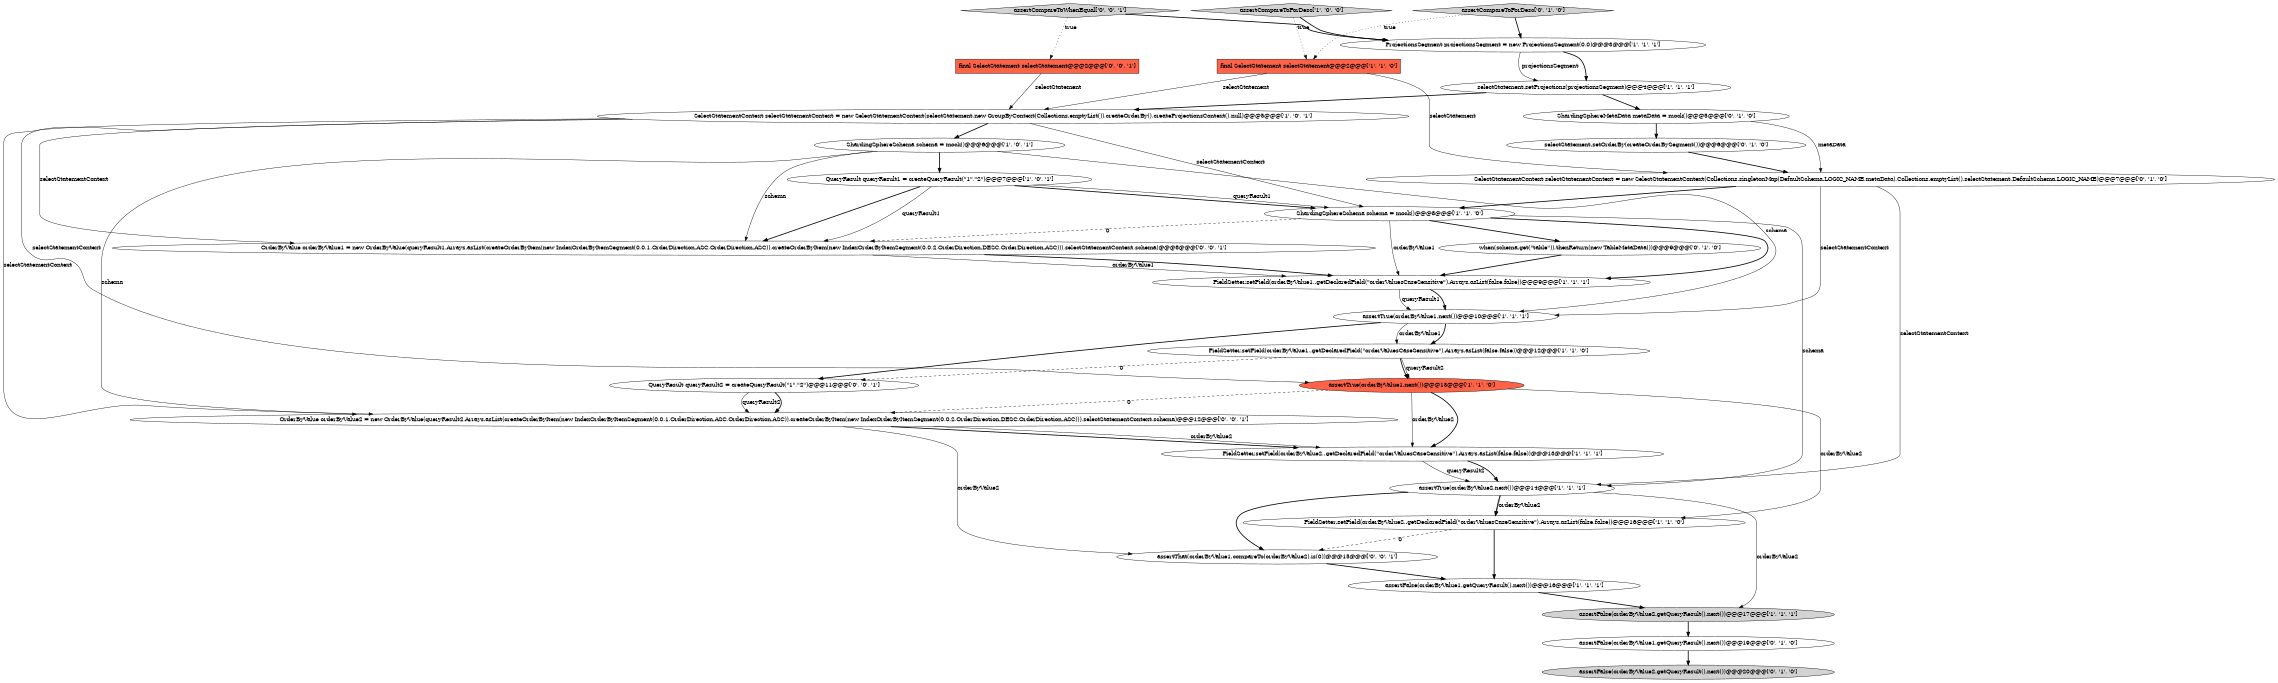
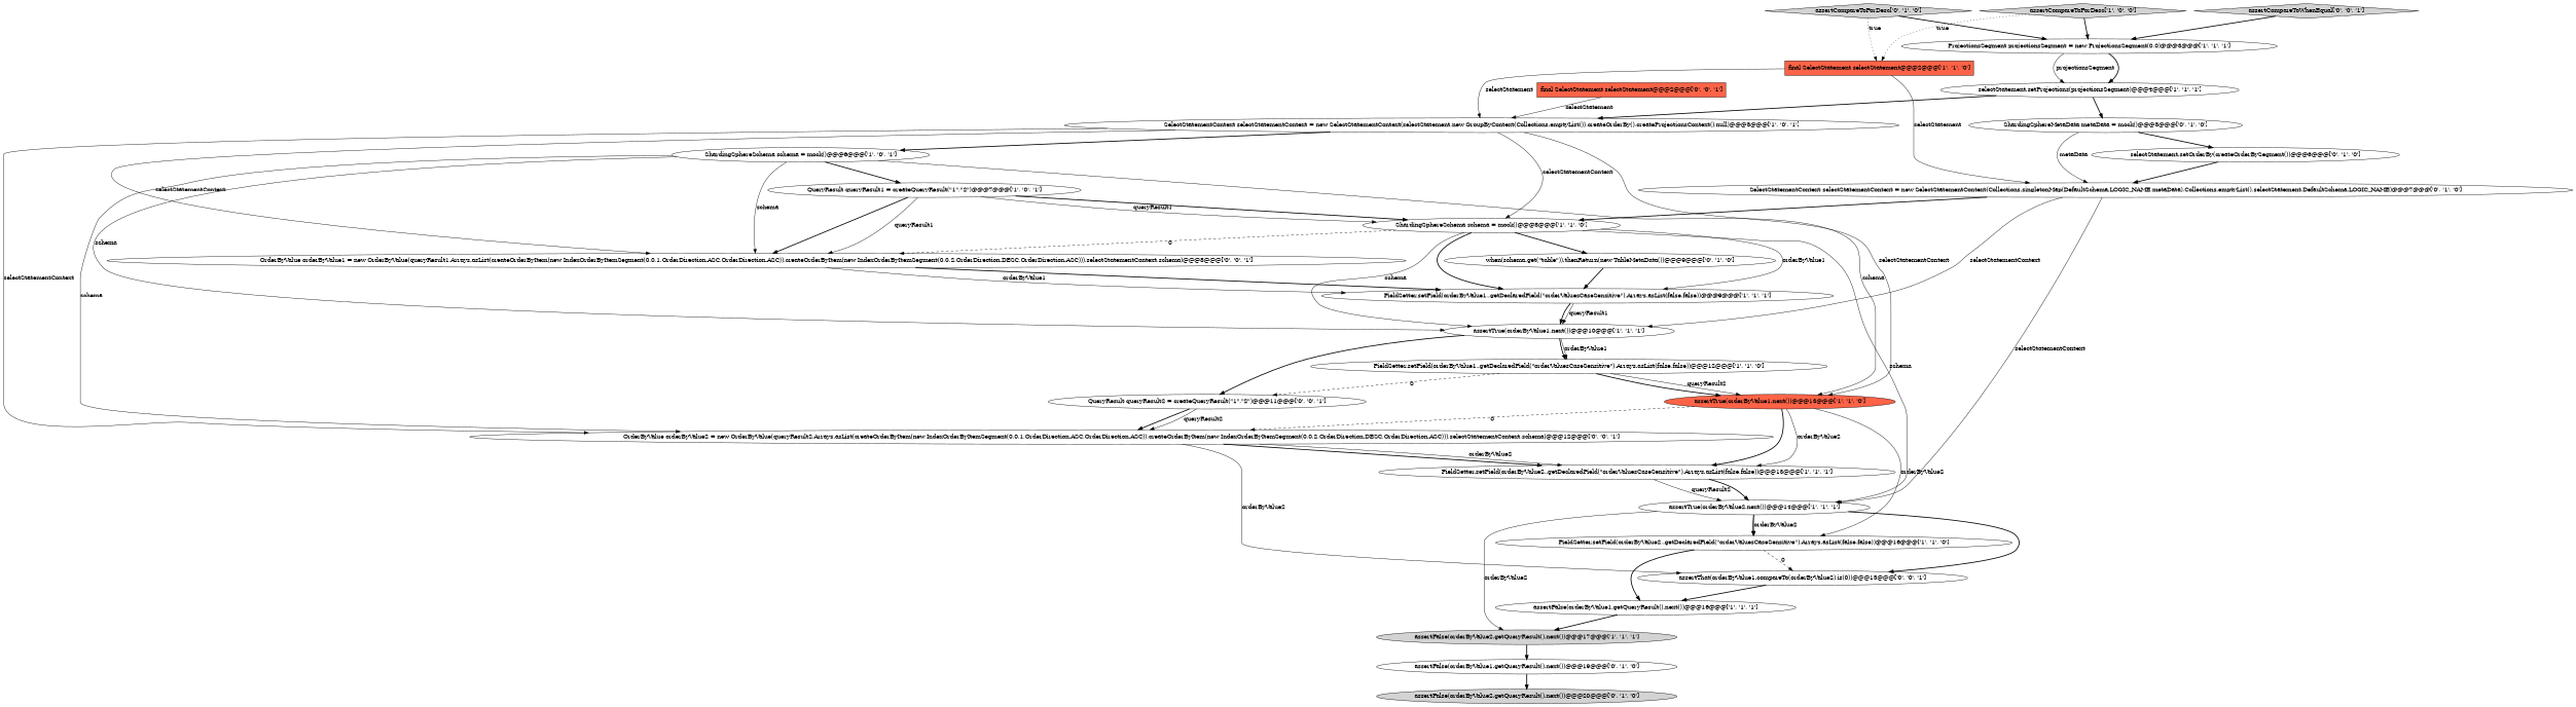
  digraph {
    node [fillcolor=white shape=ellipse style=filled]
    edge [style=bold]
    n1 [fillcolor=lightgray label="assertFalse(orderByValue2.getQueryResult().next())@@@20@@@['0', '1', '0']"]
    n2 [fillcolor=lightgray label="assertFalse(orderByValue2.getQueryResult().next())@@@17@@@['1', '1', '1']"]
    n3 [label="assertFalse(orderByValue1.getQueryResult().next())@@@19@@@['0', '1', '0']"]
    n4 [label="ProjectionsSegment projectionsSegment = new ProjectionsSegment(0,0)@@@3@@@['1', '1', '1']"]
    n5 [label="selectStatement.setProjections(projectionsSegment)@@@4@@@['1', '1', '1']"]
    n6 [label="SelectStatementContext selectStatementContext = new SelectStatementContext(selectStatement,new GroupByContext(Collections.emptyList()),createOrderBy(),createProjectionsContext(),null)@@@5@@@['1', '0', '1']"]
    n7 [label="ShardingSphereMetaData metaData = mock()@@@5@@@['0', '1', '0']"]
    n8 [fillcolor=lightgray label="assertCompareToWhenEqual['0', '0', '1']" shape=diamond]
    n9 [fillcolor=tomato label="final SelectStatement selectStatement@@@2@@@['0', '0', '1']" shape=box]
    n10 [label="FieldSetter.setField(orderByValue1,.getDeclaredField(\"orderValuesCaseSensitive\"),Arrays.asList(false,false))@@@12@@@['1', '1', '0']"]
    n11 [fillcolor=tomato label="assertTrue(orderByValue1.next())@@@13@@@['1', '1', '0']"]
    n12 [label="QueryResult queryResult2 = createQueryResult(\"1\",\"2\")@@@11@@@['0', '0', '1']"]
    n13 [label="OrderByValue orderByValue2 = new OrderByValue(queryResult2,Arrays.asList(createOrderByItem(new IndexOrderByItemSegment(0,0,1,OrderDirection.ASC,OrderDirection.ASC)),createOrderByItem(new IndexOrderByItemSegment(0,0,2,OrderDirection.DESC,OrderDirection.ASC))),selectStatementContext,schema)@@@12@@@['0', '0', '1']"]
    n14 [label="FieldSetter.setField(orderByValue2,.getDeclaredField(\"orderValuesCaseSensitive\"),Arrays.asList(false,false))@@@16@@@['1', '1', '0']"]
    n15 [label="FieldSetter.setField(orderByValue2,.getDeclaredField(\"orderValuesCaseSensitive\"),Arrays.asList(false,false))@@@13@@@['1', '1', '1']"]
    n16 [label="assertThat(orderByValue1.compareTo(orderByValue2),is(0))@@@15@@@['0', '0', '1']"]
    n17 [label="assertFalse(orderByValue1.getQueryResult().next())@@@16@@@['1', '1', '1']"]
    n18 [label="assertTrue(orderByValue2.next())@@@14@@@['1', '1', '1']"]
    n19 [label="ShardingSphereSchema schema = mock()@@@8@@@['1', '1', '0']"]
    n20 [label="assertTrue(orderByValue1.next())@@@10@@@['1', '1', '1']"]
    n21 [label="OrderByValue orderByValue1 = new OrderByValue(queryResult1,Arrays.asList(createOrderByItem(new IndexOrderByItemSegment(0,0,1,OrderDirection.ASC,OrderDirection.ASC)),createOrderByItem(new IndexOrderByItemSegment(0,0,2,OrderDirection.DESC,OrderDirection.ASC))),selectStatementContext,schema)@@@8@@@['0', '0', '1']"]
    n22 [label="FieldSetter.setField(orderByValue1,.getDeclaredField(\"orderValuesCaseSensitive\"),Arrays.asList(false,false))@@@9@@@['1', '1', '1']"]
    n23 [label="when(schema.get(\"table\")).thenReturn(new TableMetaData())@@@9@@@['0', '1', '0']"]
    n24 [label="QueryResult queryResult1 = createQueryResult(\"1\",\"2\")@@@7@@@['1', '0', '1']"]
    n25 [fillcolor=tomato label="final SelectStatement selectStatement@@@2@@@['1', '1', '0']" shape=box]
    n26 [label="SelectStatementContext selectStatementContext = new SelectStatementContext(Collections.singletonMap(DefaultSchema.LOGIC_NAME,metaData),Collections.emptyList(),selectStatement,DefaultSchema.LOGIC_NAME)@@@7@@@['0', '1', '0']"]
    n27 [label="ShardingSphereSchema schema = mock()@@@6@@@['1', '0', '1']"]
    n28 [label="selectStatement.setOrderBy(createOrderBySegment())@@@6@@@['0', '1', '0']"]
    n29 [fillcolor=lightgray label="assertCompareToForDesc['0', '1', '0']" shape=diamond]
    n30 [fillcolor=lightgray label="assertCompareToForDesc['1', '0', '0']" shape=diamond]
    n2 -> n3
    n3 -> n1
    n4 -> n5
    n4 -> n5 [label=projectionsSegment style=solid]
    n5 -> n6
    n5 -> n7
    n6 -> n11 [label=selectStatementContext style=solid]
    n6 -> n13 [label=selectStatementContext style=solid]
    n6 -> n19 [label=selectStatementContext style=solid]
    n6 -> n21 [label=selectStatementContext style=solid]
    n6 -> n27
    n7 -> n26 [label=metaData style=solid]
    n7 -> n28
    n8 -> n4
-   n8 -> n9 [label=true style=dotted]
    n9 -> n6 [label=selectStatement style=solid]
    n10 -> n11 [label=queryResult2 style=solid]
    n10 -> n11
    n10 -> n12 [label=0 style=dashed]
    n11 -> n13 [label=0 style=dashed]
    n11 -> n14 [label=orderByValue2 style=solid]
    n11 -> n15 [label=orderByValue2 style=solid]
    n11 -> n15
    n12 -> n13 [label=queryResult2 style=solid]
    n12 -> n13
    n13 -> n15
    n13 -> n15 [label=orderByValue2 style=solid]
    n13 -> n16 [label=orderByValue2 style=solid]
    n14 -> n16 [label=0 style=dashed]
    n14 -> n17
    n15 -> n18 [label=queryResult2 style=solid]
    n15 -> n18
    n16 -> n17
    n17 -> n2
    n18 -> n2 [label=orderByValue2 style=solid]
    n18 -> n14
    n18 -> n14 [label=orderByValue2 style=solid]
    n18 -> n16
    n19 -> n18 [label=schema style=solid]
+   n19 -> n20 [label=schema style=solid]
    n19 -> n21 [label=0 style=dashed]
    n19 -> n22
    n19 -> n22 [label=orderByValue1 style=solid]
    n19 -> n23
    n20 -> n10 [label=orderByValue1 style=solid]
    n20 -> n10
    n20 -> n12
    n21 -> n22 [label=orderByValue1 style=solid]
    n21 -> n22
    n22 -> n20 [label=queryResult1 style=solid]
    n22 -> n20
    n23 -> n22
    n24 -> n19
    n24 -> n19 [label=queryResult1 style=solid]
    n24 -> n21 [label=queryResult1 style=solid]
    n24 -> n21
    n25 -> n6 [label=selectStatement style=solid]
    n25 -> n26 [label=selectStatement style=solid]
    n26 -> n18 [label=selectStatementContext style=solid]
    n26 -> n19
    n26 -> n20 [label=selectStatementContext style=solid]
+   n27 -> n11 [label=schema style=solid]
    n27 -> n13 [label=schema style=solid]
    n27 -> n20 [label=schema style=solid]
    n27 -> n21 [label=schema style=solid]
    n27 -> n24
    n28 -> n26
    n29 -> n4
    n29 -> n25 [label=true style=dotted]
    n30 -> n4
    n30 -> n25 [label=true style=dotted]
  }
